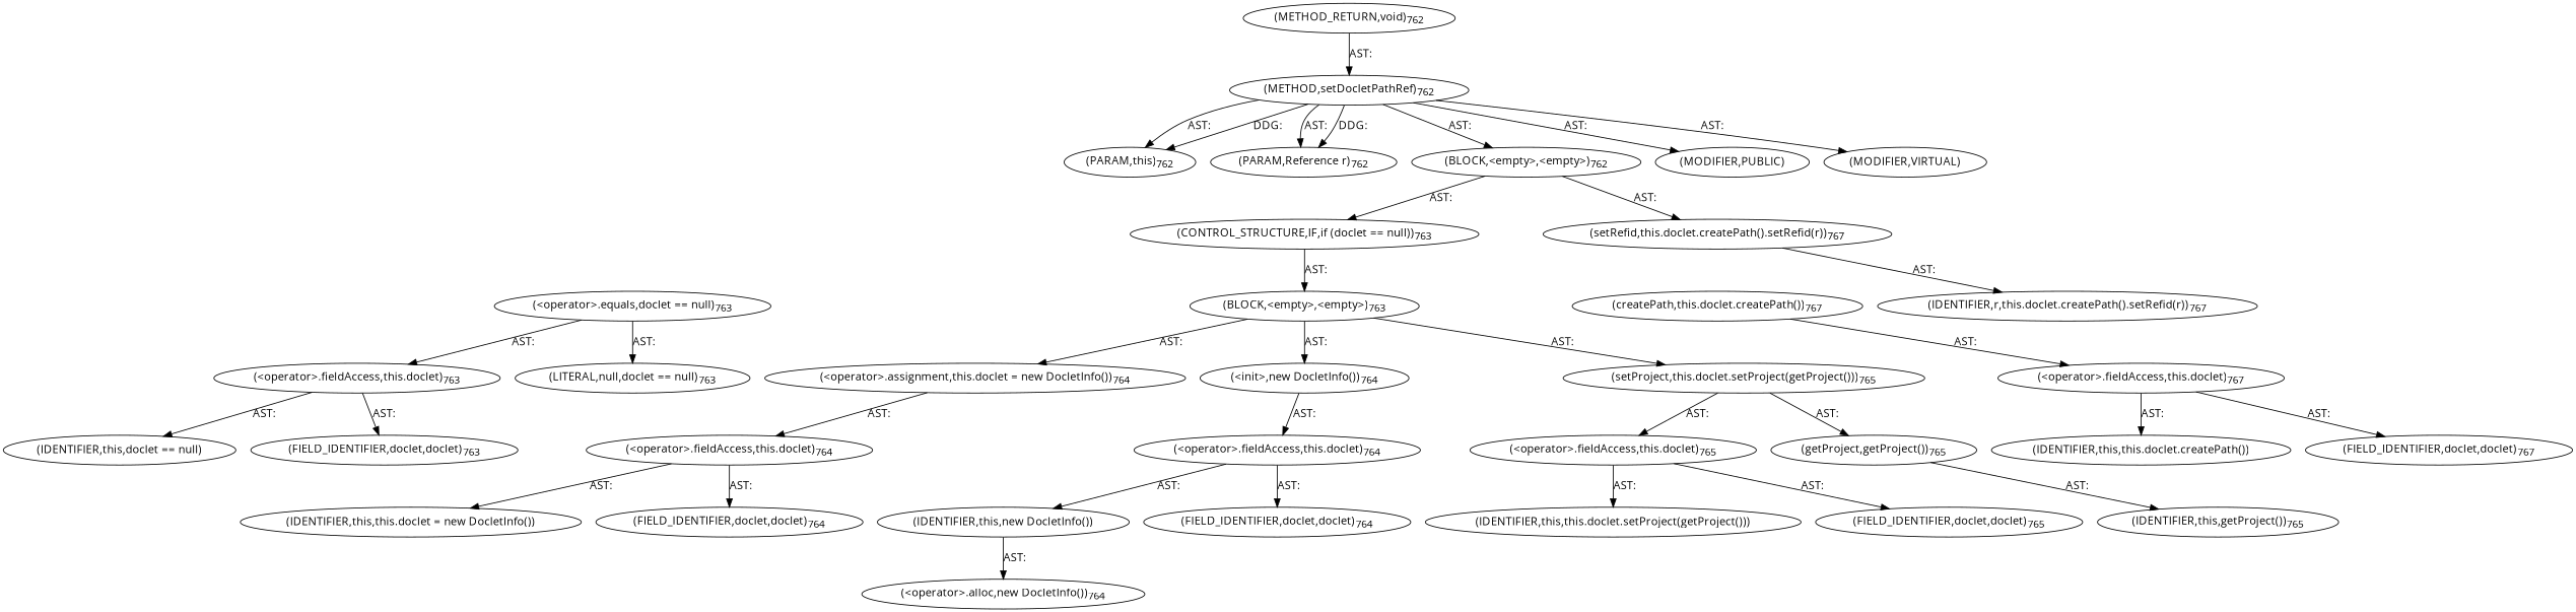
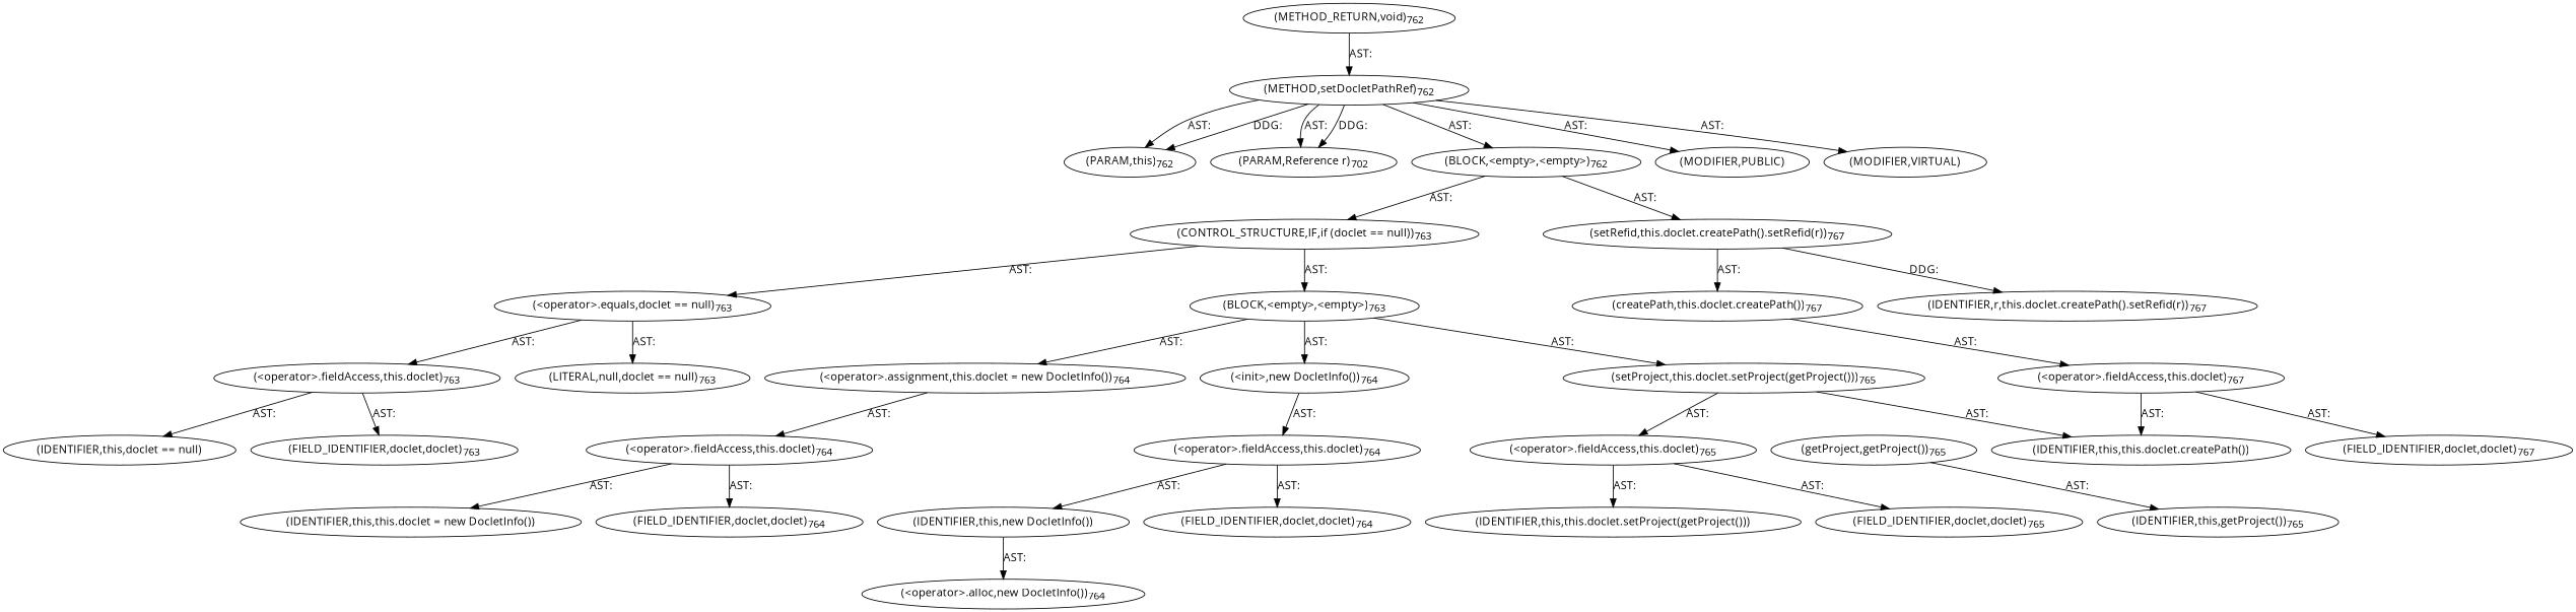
  digraph {
    fontname="Open Sans"
    node [fontname="Open Sans"]
    edge [fontname="Open Sans"]
    n1 [label=<(METHOD,setDocletPathRef)<SUB>762</SUB>>]
    n2 [label=<(PARAM,this)<SUB>762</SUB>>]
-   n3 [label=<(PARAM,Reference r)<SUB>762</SUB>>]
+   n3 [label=<(PARAM,Reference r)<SUB>702</SUB>>]
    n4 [label=<(BLOCK,&lt;empty&gt;,&lt;empty&gt;)<SUB>762</SUB>>]
    n5 [label=<(MODIFIER,PUBLIC)>]
    n6 [label=<(MODIFIER,VIRTUAL)>]
    n7 [label=<(CONTROL_STRUCTURE,IF,if (doclet == null))<SUB>763</SUB>>]
    n8 [label=<(setRefid,this.doclet.createPath().setRefid(r))<SUB>767</SUB>>]
    n9 [label=<(METHOD_RETURN,void)<SUB>762</SUB>>]
    n10 [label=<(&lt;operator&gt;.equals,doclet == null)<SUB>763</SUB>>]
    n11 [label=<(BLOCK,&lt;empty&gt;,&lt;empty&gt;)<SUB>763</SUB>>]
    n12 [label=<(createPath,this.doclet.createPath())<SUB>767</SUB>>]
    n13 [label=<(IDENTIFIER,r,this.doclet.createPath().setRefid(r))<SUB>767</SUB>>]
    n14 [label=<(&lt;operator&gt;.fieldAccess,this.doclet)<SUB>763</SUB>>]
    n15 [label=<(LITERAL,null,doclet == null)<SUB>763</SUB>>]
    n16 [label=<(&lt;operator&gt;.assignment,this.doclet = new DocletInfo())<SUB>764</SUB>>]
    n17 [label=<(&lt;init&gt;,new DocletInfo())<SUB>764</SUB>>]
    n18 [label=<(setProject,this.doclet.setProject(getProject()))<SUB>765</SUB>>]
    n19 [label=<(IDENTIFIER,this,doclet == null)>]
    n20 [label=<(FIELD_IDENTIFIER,doclet,doclet)<SUB>763</SUB>>]
    n21 [label=<(&lt;operator&gt;.fieldAccess,this.doclet)<SUB>764</SUB>>]
    n22 [label=<(&lt;operator&gt;.fieldAccess,this.doclet)<SUB>764</SUB>>]
    n23 [label=<(&lt;operator&gt;.fieldAccess,this.doclet)<SUB>765</SUB>>]
    n24 [label=<(getProject,getProject())<SUB>765</SUB>>]
    n25 [label=<(IDENTIFIER,this,this.doclet = new DocletInfo())>]
    n26 [label=<(FIELD_IDENTIFIER,doclet,doclet)<SUB>764</SUB>>]
    n27 [label=<(&lt;operator&gt;.alloc,new DocletInfo())<SUB>764</SUB>>]
    n28 [label=<(IDENTIFIER,this,new DocletInfo())>]
    n29 [label=<(FIELD_IDENTIFIER,doclet,doclet)<SUB>764</SUB>>]
    n30 [label=<(IDENTIFIER,this,this.doclet.setProject(getProject()))>]
    n31 [label=<(FIELD_IDENTIFIER,doclet,doclet)<SUB>765</SUB>>]
    n32 [label=<(IDENTIFIER,this,getProject())<SUB>765</SUB>>]
    n33 [label=<(&lt;operator&gt;.fieldAccess,this.doclet)<SUB>767</SUB>>]
    n34 [label=<(IDENTIFIER,this,this.doclet.createPath())>]
    n35 [label=<(FIELD_IDENTIFIER,doclet,doclet)<SUB>767</SUB>>]
    n1 -> n2 [label="AST: "]
    n1 -> n2 [label="DDG: "]
    n1 -> n3 [label="AST: "]
    n1 -> n3 [label="DDG: "]
    n1 -> n4 [label="AST: "]
    n1 -> n5 [label="AST: "]
    n1 -> n6 [label="AST: "]
    n4 -> n7 [label="AST: "]
    n4 -> n8 [label="AST: "]
+   n7 -> n10 [label="AST: "]
    n7 -> n11 [label="AST: "]
-   n8 -> n13 [label="AST: "]
+   n8 -> n12 [label="AST: "]
+   n8 -> n13 [label="DDG: "]
    n9 -> n1 [label="AST: "]
    n10 -> n14 [label="AST: "]
    n10 -> n15 [label="AST: "]
    n11 -> n16 [label="AST: "]
    n11 -> n17 [label="AST: "]
    n11 -> n18 [label="AST: "]
    n12 -> n33 [label="AST: "]
    n14 -> n19 [label="AST: "]
    n14 -> n20 [label="AST: "]
    n16 -> n21 [label="AST: "]
    n17 -> n22 [label="AST: "]
    n18 -> n23 [label="AST: "]
-   n18 -> n24 [label="AST: "]
+   n18 -> n34 [label="AST: "]
    n21 -> n25 [label="AST: "]
    n21 -> n26 [label="AST: "]
    n22 -> n28 [label="AST: "]
    n22 -> n29 [label="AST: "]
    n23 -> n30 [label="AST: "]
    n23 -> n31 [label="AST: "]
    n24 -> n32 [label="AST: "]
    n28 -> n27 [label="AST: "]
    n33 -> n34 [label="AST: "]
    n33 -> n35 [label="AST: "]
  }
